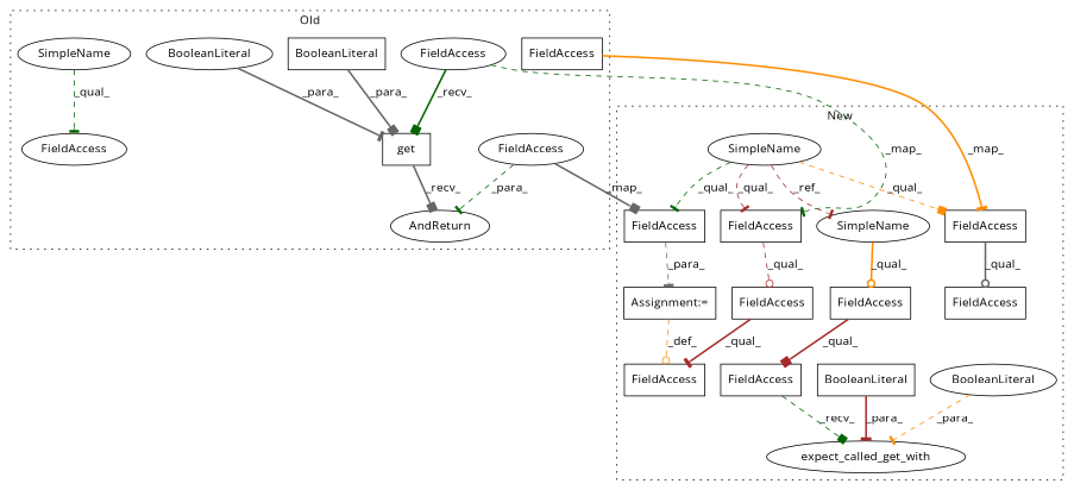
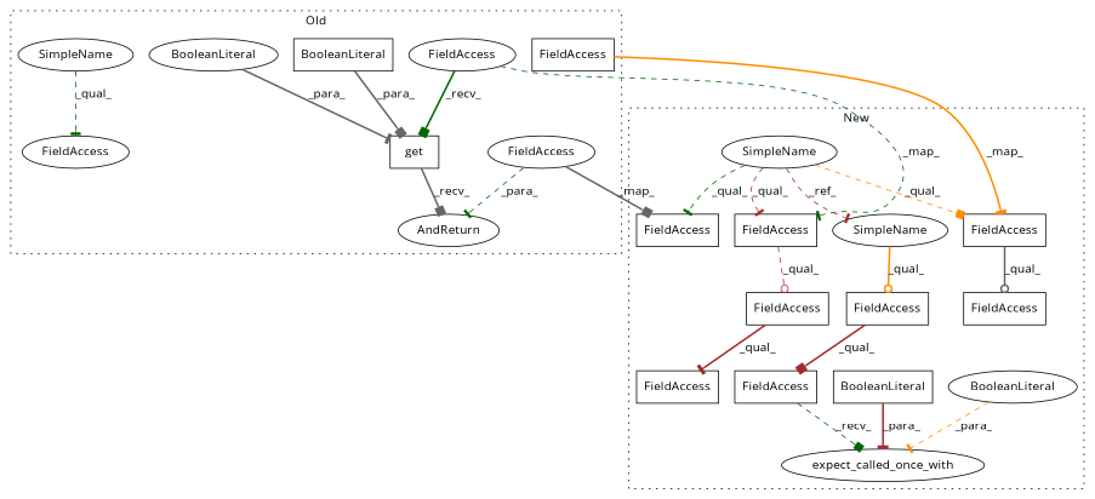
  digraph {
    fontname="Open Sans"
    node [a=22 fontname="Open Sans" l=13 s=4806 shape=box]
    edge [arrowhead=tee color=gray40 fontname="Open Sans" style=dashed]
    n1 [a=32 l="4,1" label=get s="1172,1202"]
    n2 [a=32 l="10,1" label=AndReturn s="1204,1227" shape=ellipse]
    n3 [a=9 l=4 label=BooleanLiteral s=1180]
    n4 [a=9 l=4 label=BooleanLiteral s=1185 shape=ellipse]
    n5 [label=FieldAccess s=1158 shape=ellipse]
    n6 [label=FieldAccess s=1348 shape=ellipse]
    n7 [label=FieldAccess s=1431]
    n8 [label=FieldAccess s=1214 shape=ellipse]
    n9 [a=42 l=4 label=SimpleName s=1348 shape=ellipse]
-   n10 [a=32 l="24,1" label=expect_called_get_with s="4824,4874" shape=ellipse]
+   n10 [a=32 l="24,1" label=expect_called_once_with s="4824,4874" shape=ellipse]
    n11 [l=17 label=FieldAccess]
    n12 [label=FieldAccess]
    n13 [a=9 l=4 label=BooleanLiteral s=4857 shape=ellipse]
    n14 [a=9 l=4 label=BooleanLiteral s=4852]
    n15 [a=42 l=4 label=SimpleName s=4373 shape=ellipse]
    n16 [label=FieldAccess s=4516]
    n17 [l=17 label=FieldAccess s=4516]
    n18 [l=30 label=FieldAccess s=4516]
-   n19 [a=7 l=1 label="Assignment:=" s=4546]
    n20 [label=FieldAccess s=4658]
    n21 [l=26 label=FieldAccess s=4658]
    n22 [label=FieldAccess s=4547]
    n23 [a=42 l=4 label=SimpleName shape=ellipse]
    subgraph cluster_1 {
      label=Old
      style=dotted
      n1
      n2
      n3
      n4
      n5
      n6
      n7
      n8
      n9
    }
    subgraph cluster_2 {
      label=New
      style=dotted
      n10
      n11
      n12
      n13
      n14
      n15
      n16
      n17
      n18
-     n19
      n20
      n21
      n22
      n23
    }
    n1 -> n2 [arrowhead=box label=_recv_ style=bold]
    n3 -> n1 [arrowhead=box label=_para_ style=bold]
    n4 -> n1 [label=_para_ style=bold]
    n5 -> n1 [arrowhead=box color=darkgreen label=_recv_ style=bold]
    n5 -> n16 [color=darkgreen label=_map_]
    n7 -> n20 [color=darkorange label=_map_ style=bold]
    n8 -> n2 [color=darkgreen label=_para_]
    n8 -> n22 [arrowhead=box label=_map_ style=bold]
    n9 -> n6 [color=darkgreen label=_qual_]
    n11 -> n10 [arrowhead=box color=darkgreen label=_recv_]
    n12 -> n11 [arrowhead=box color=brown label=_qual_ style=bold]
    n13 -> n10 [color=darkorange label=_para_]
    n14 -> n10 [color=brown label=_para_ style=bold]
    n15 -> n16 [color=brown label=_qual_]
    n15 -> n20 [arrowhead=box color=darkorange label=_qual_]
    n15 -> n22 [color=darkgreen label=_qual_]
    n15 -> n23 [color=brown label=_ref_]
    n16 -> n17 [arrowhead=odot color=brown label=_qual_]
    n17 -> n18 [color=brown label=_qual_ style=bold]
-   n19 -> n18 [arrowhead=odot color=darkorange label=_def_]
    n20 -> n21 [arrowhead=odot label=_qual_ style=bold]
-   n22 -> n19 [label=_para_]
    n23 -> n12 [arrowhead=odot color=darkorange label=_qual_ style=bold]
  }
